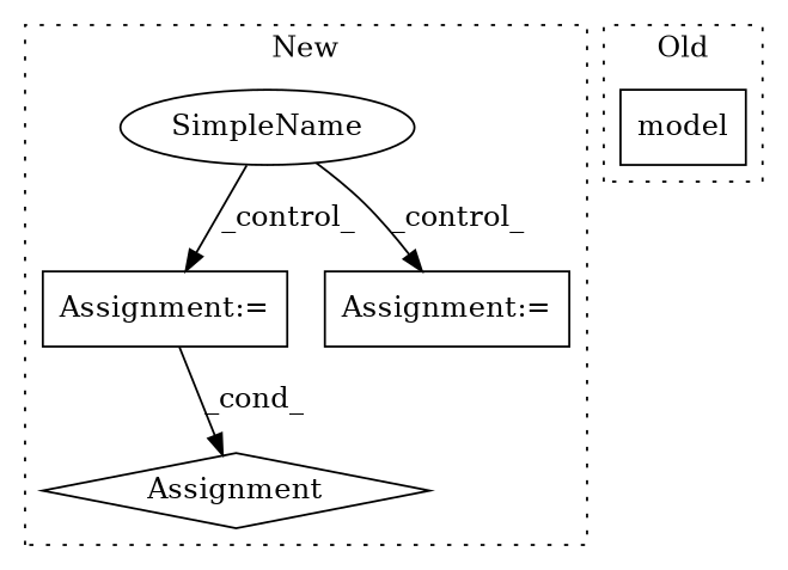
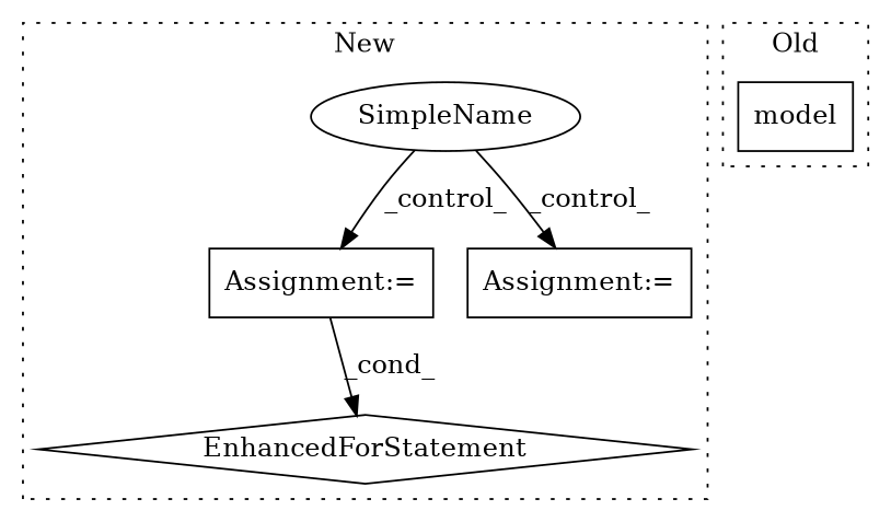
  digraph {
    node [a=7 l="57,2" s="3744,3826" shape=box]
-   n1 [a=70 label=Assignment shape=diamond]
+   n1 [a=70 label=EnhancedForStatement shape=diamond]
    n2 [label="Assignment:="]
    n3 [a=42 label=SimpleName shape=ellipse l="" s=""]
    n4 [l=1 label="Assignment:=" s=3719]
    n5 [a=32 l="6,1" label=model s="5605,5616"]
    subgraph cluster_1 {
      label=New
      style=dotted
      n1
      n2
      n3
      n4
    }
    subgraph cluster_2 {
      label=Old
      style=dotted
      n5
    }
    n2 -> n1 [label=_cond_]
    n3 -> n2 [label=_control_]
    n3 -> n4 [label=_control_]
  }
